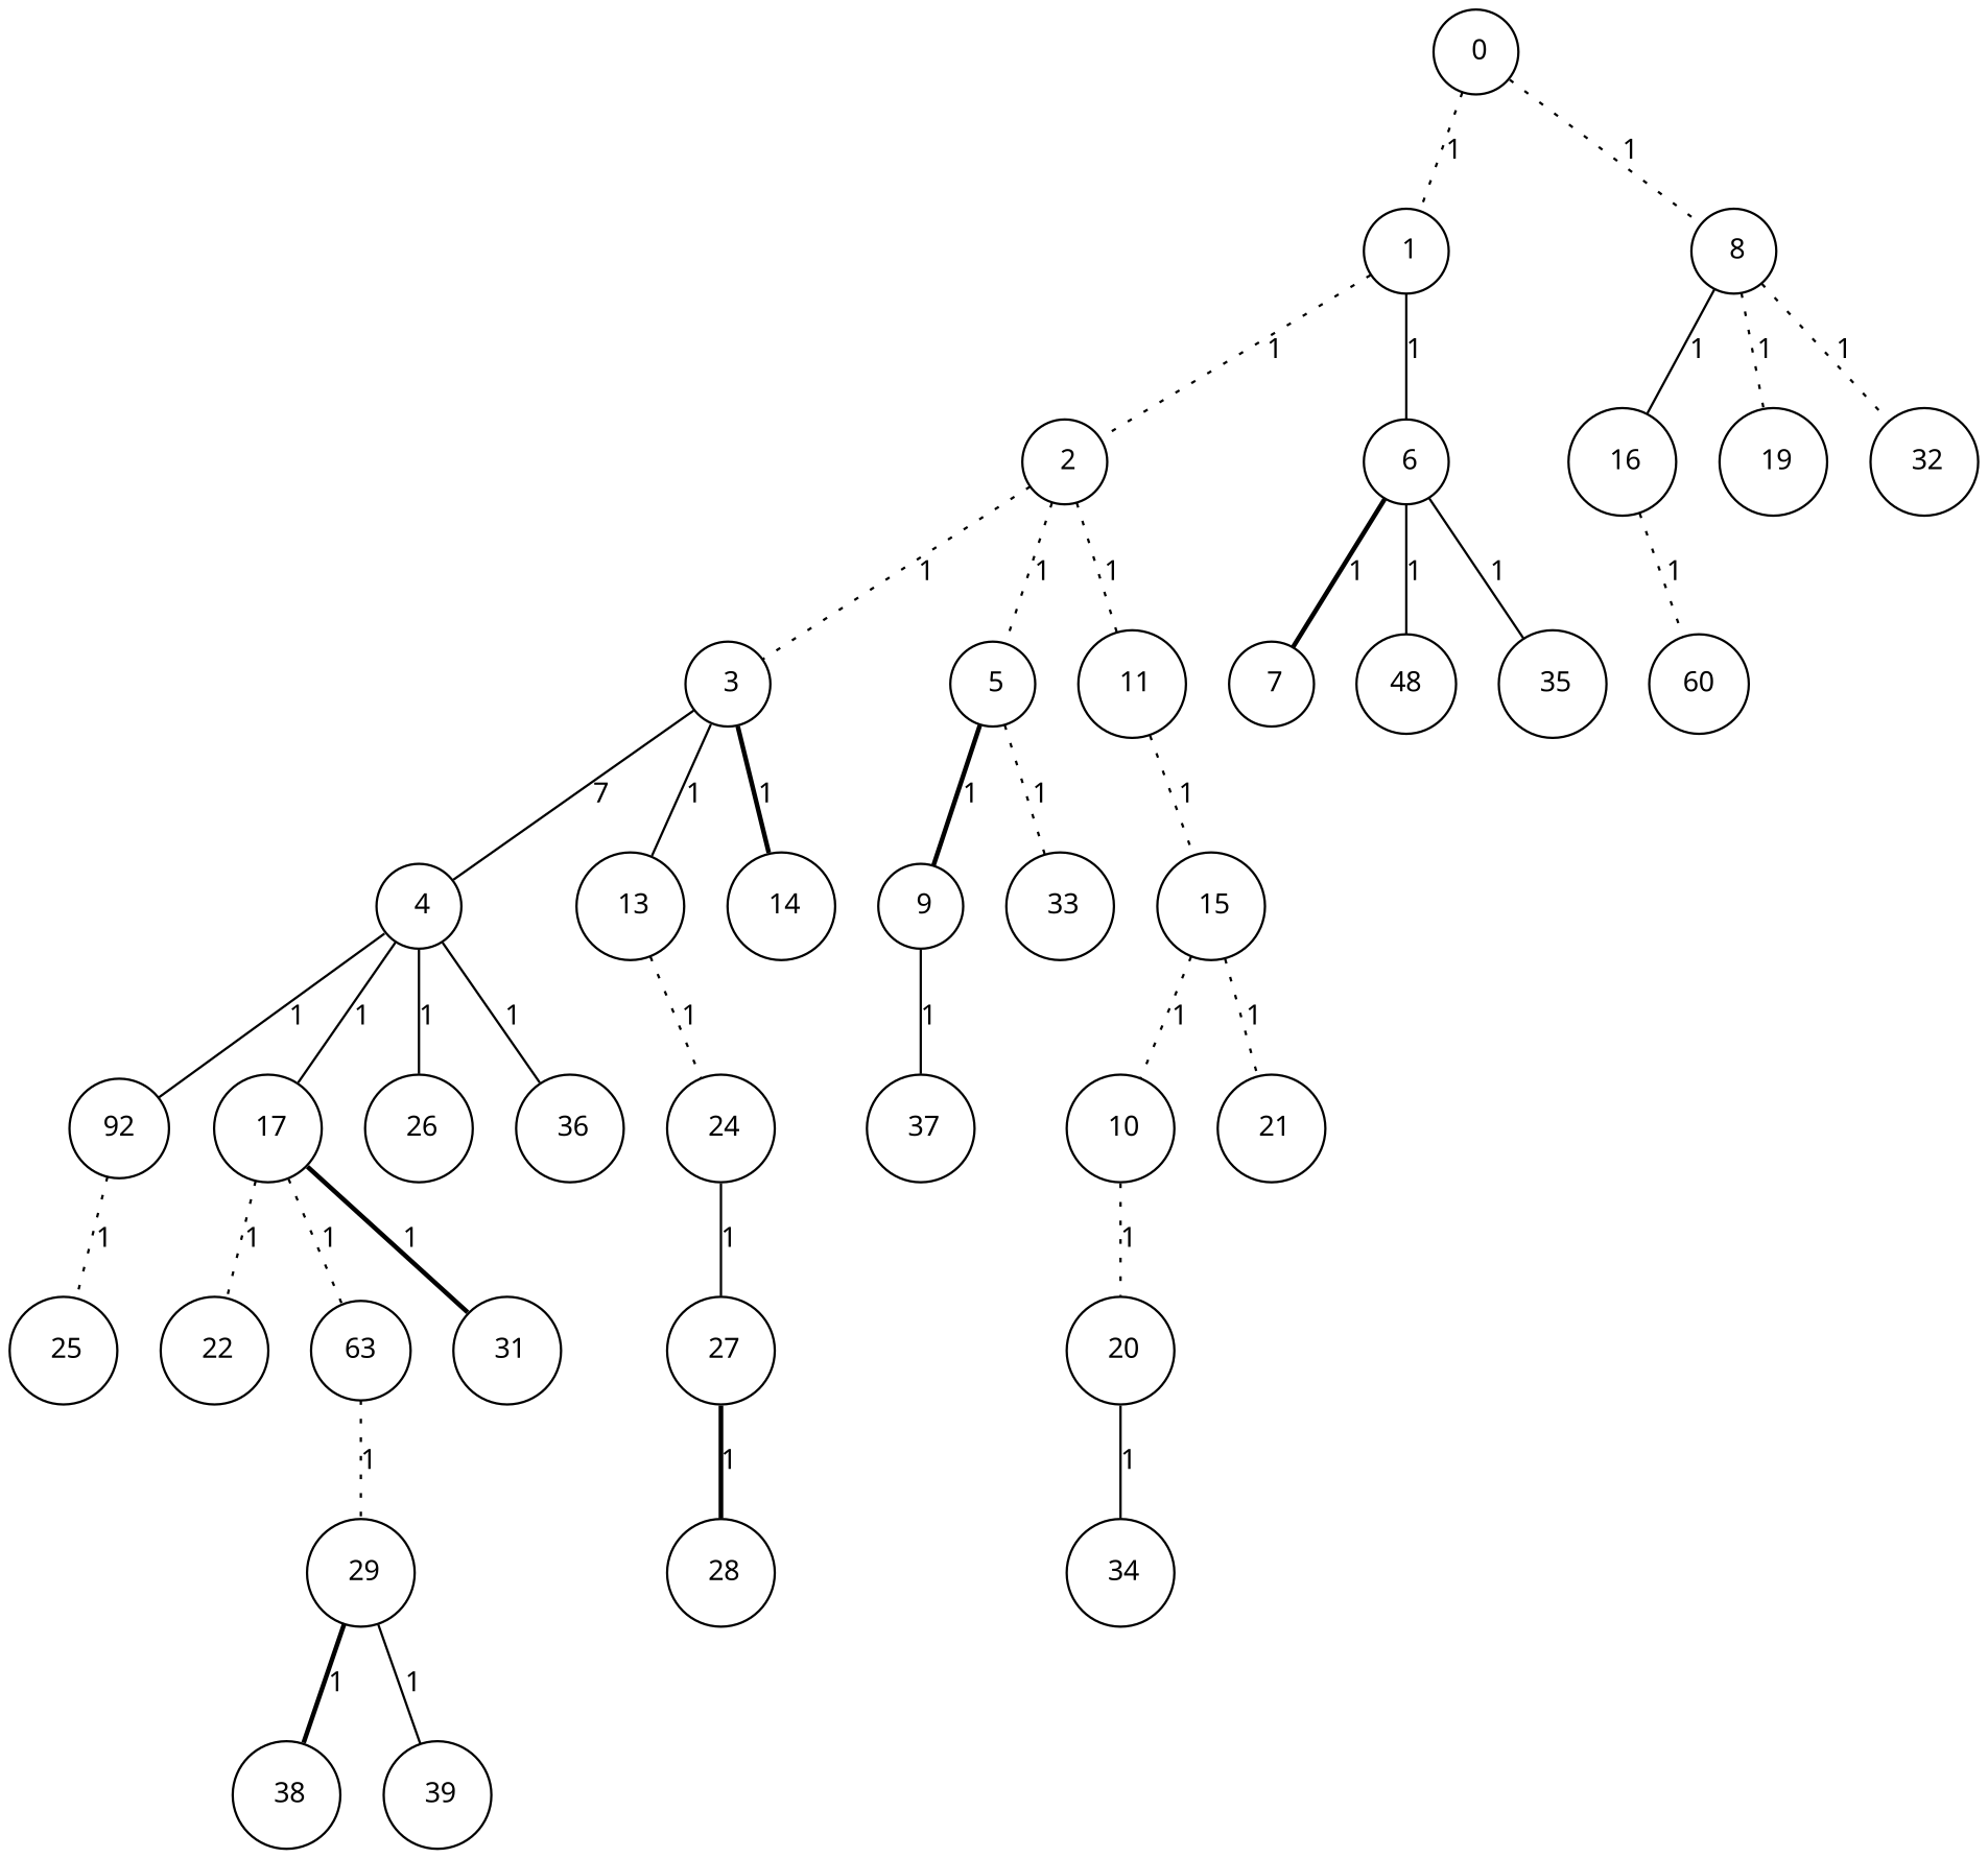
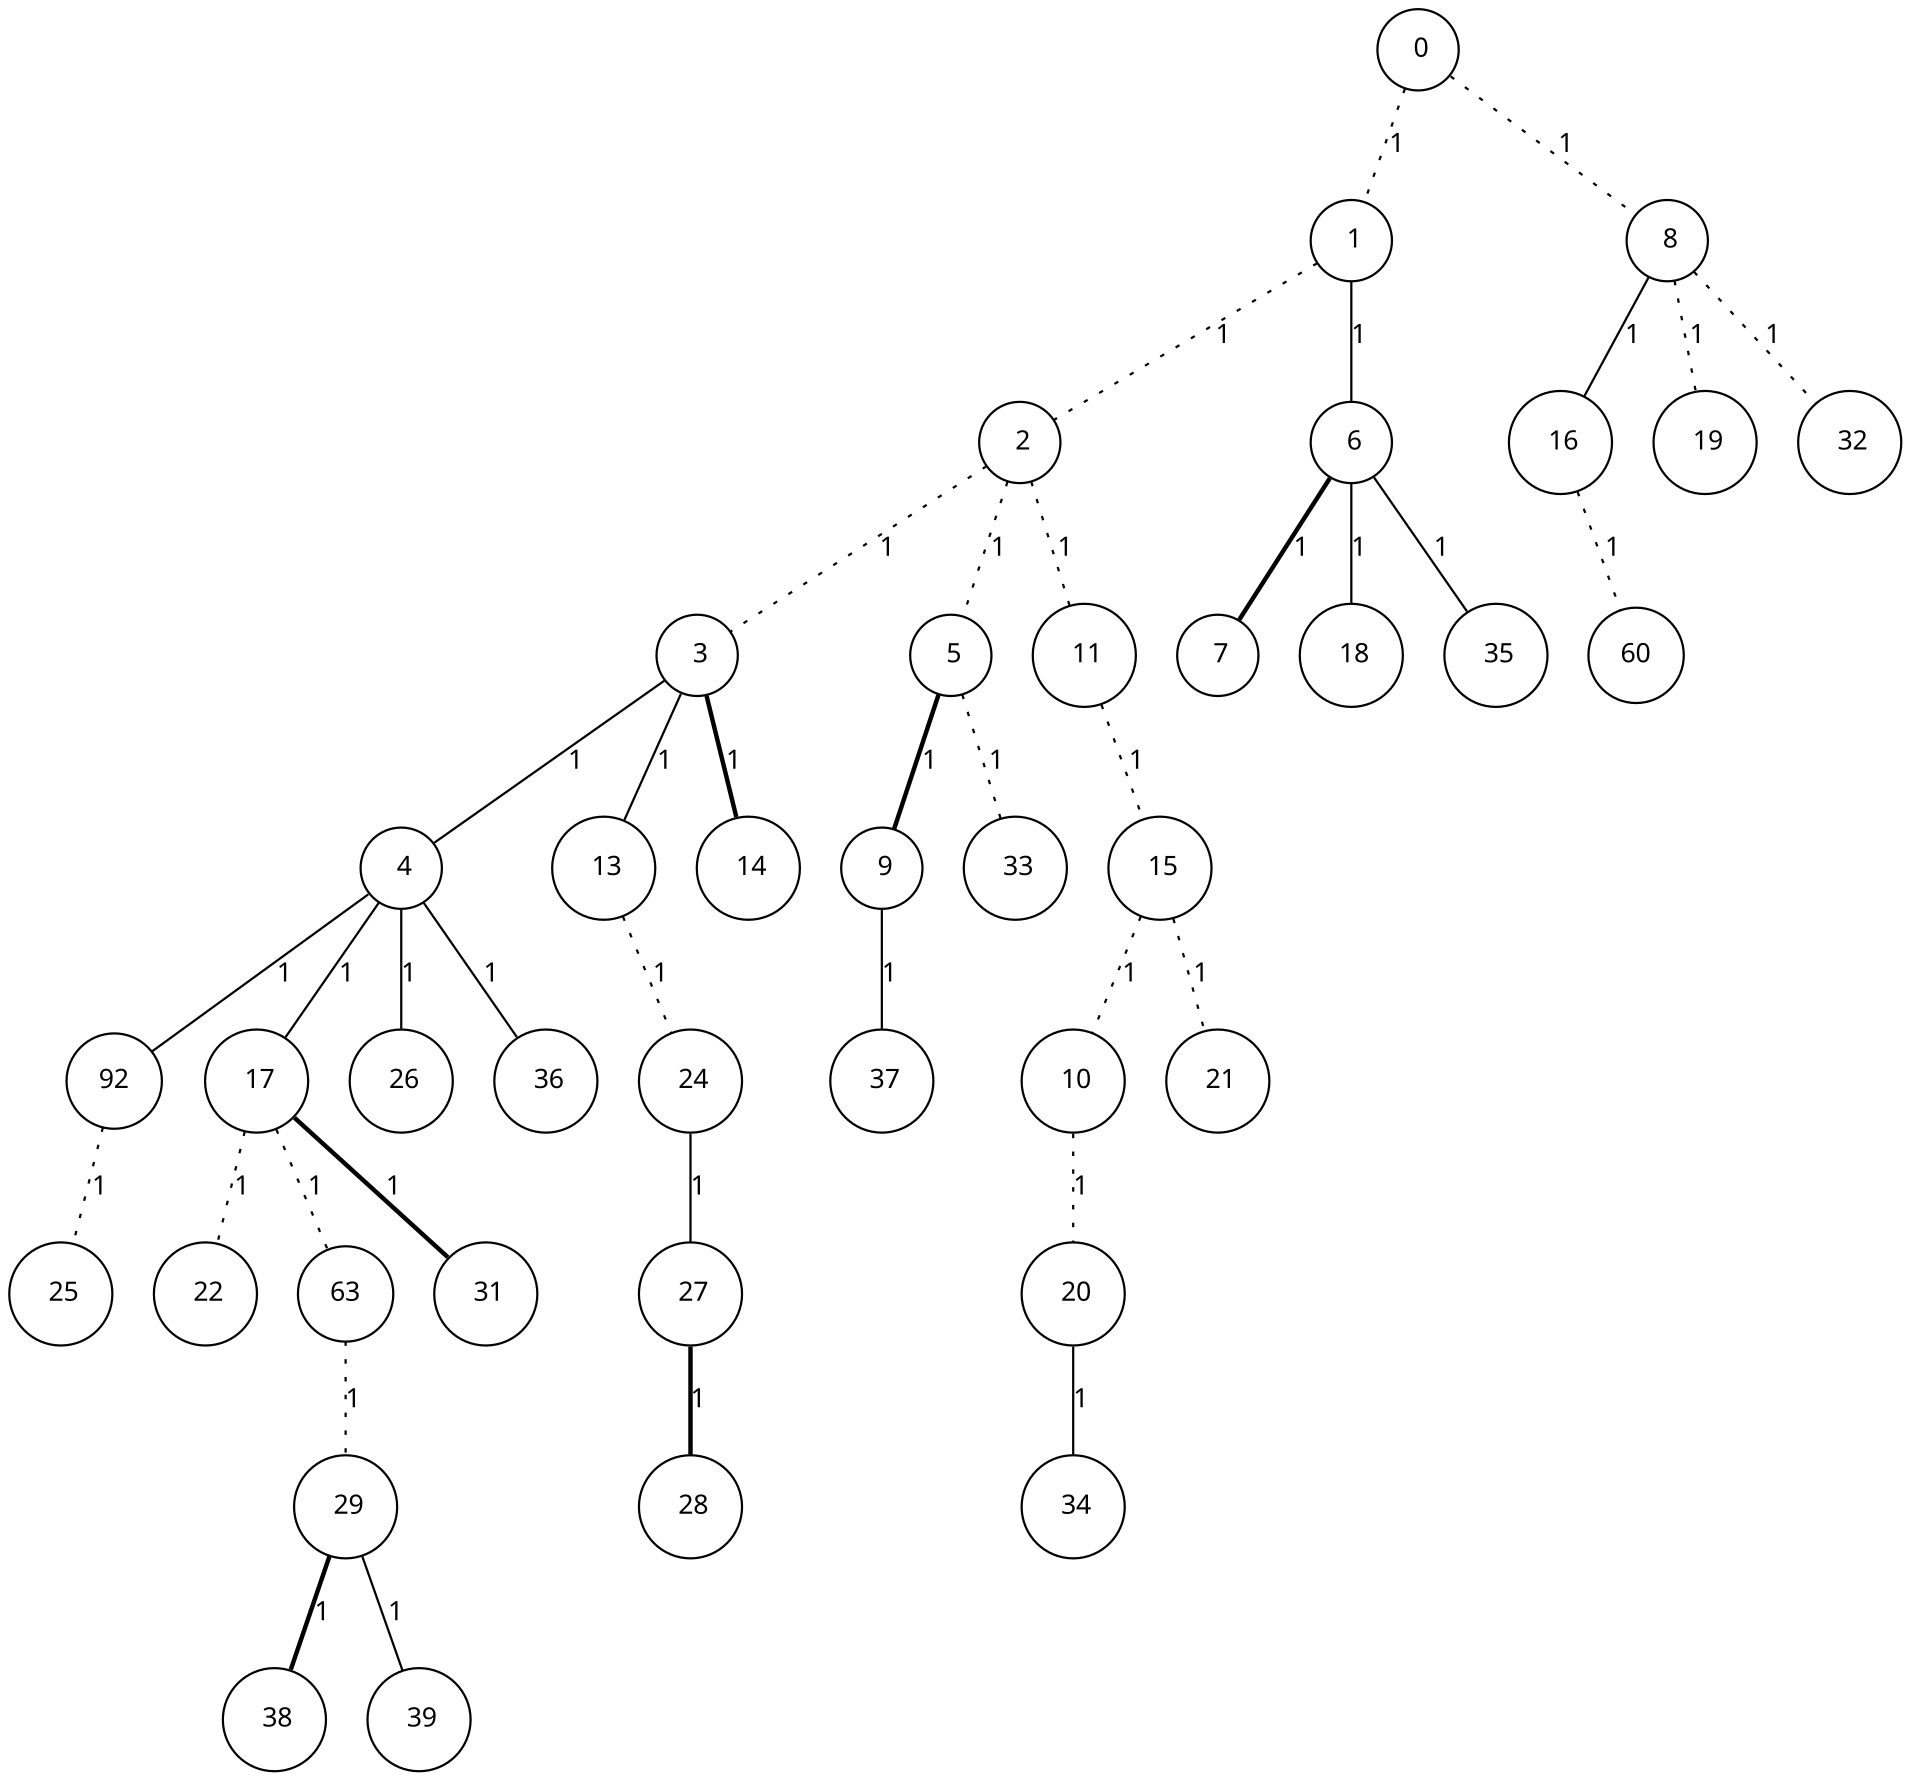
  graph {
    fixedsize="true;"
    fontname="Noto Sans"
    node [color=black fontname="Noto Sans" fontsize=12 hight=.12 shape=circle]
    edge [fontname="Noto Sans" fontsize=12 style=dotted]
    n1 [label=" 0" width=.12]
    n2 [label=" 1" width=.12]
    n3 [label=" 8" width=.12]
    n4 [label=" 2" width=.12]
    n5 [label=" 6" width=.12]
    n6 [label=" 16" width=.12]
    n7 [label=" 19" width=.12]
    n8 [label=" 32" width=.12]
    n9 [label=" 3" width=.12]
    n10 [label=" 5" width=.12]
    n11 [label=" 11" width=.12]
    n12 [label=" 7" width=.12]
-   n13 [label=48 width=.12]
+   n13 [label=" 18" width=.12]
    n14 [label=" 35" width=.12]
    n15 [label=" 4" width=.12]
    n16 [label=" 13" width=.12]
    n17 [label=" 14" width=.12]
    n18 [label=" 9" width=.12]
    n19 [label=" 33" width=.12]
    n20 [label=" 15" width=.12]
    n21 [label=92 width=.12]
    n22 [label=" 17" width=.12]
    n23 [label=" 26" width=.12]
    n24 [label=" 36" width=.12]
    n25 [label=" 24" width=.12]
    n26 [label=" 25" width=.12]
    n27 [label=" 22" width=.12]
    n28 [label=63 width=.12]
    n29 [label=" 31" width=.12]
    n30 [label=" 37" width=.12]
    n31 [label=" 10" width=.12]
    n32 [label=" 20" width=.12]
    n33 [label=60 width=.12]
    n34 [label=" 34" width=.12]
    n35 [label=" 21" width=.12]
    n36 [label=" 27" width=.12]
    n37 [label=" 29" width=.12]
    n38 [label=" 38" width=.12]
    n39 [label=" 39" width=.12]
    n40 [label=" 28" width=.12]
    n1 -- n2 [label=1]
    n1 -- n3 [label=1]
    n2 -- n4 [label=1]
    n2 -- n5 [label=1 style=solid]
    n3 -- n6 [label=1 style=solid]
    n3 -- n7 [label=1]
    n3 -- n8 [label=1]
    n4 -- n9 [label=1]
    n4 -- n10 [label=1]
    n4 -- n11 [label=1]
    n5 -- n12 [label=1 style=bold]
    n5 -- n13 [label=1 style=solid]
    n5 -- n14 [label=1 style=solid]
    n6 -- n33 [label=1]
-   n9 -- n15 [label=7 style=solid]
+   n9 -- n15 [label=1 style=solid]
    n9 -- n16 [label=1 style=solid]
    n9 -- n17 [label=1 style=bold]
    n10 -- n18 [label=1 style=bold]
    n10 -- n19 [label=1]
    n11 -- n20 [label=1]
    n15 -- n21 [label=1 style=solid]
    n15 -- n22 [label=1 style=solid]
    n15 -- n23 [label=1 style=solid]
    n15 -- n24 [label=1 style=solid]
    n16 -- n25 [label=1]
    n18 -- n30 [label=1 style=solid]
    n20 -- n31 [label=1]
    n20 -- n35 [label=1]
    n21 -- n26 [label=1]
    n22 -- n27 [label=1]
    n22 -- n28 [label=1]
    n22 -- n29 [label=1 style=bold]
    n25 -- n36 [label=1 style=solid]
    n28 -- n37 [label=1]
    n31 -- n32 [label=1]
    n32 -- n34 [label=1 style=solid]
    n36 -- n40 [label=1 style=bold]
    n37 -- n38 [label=1 style=bold]
    n37 -- n39 [label=1 style=solid]
  }
